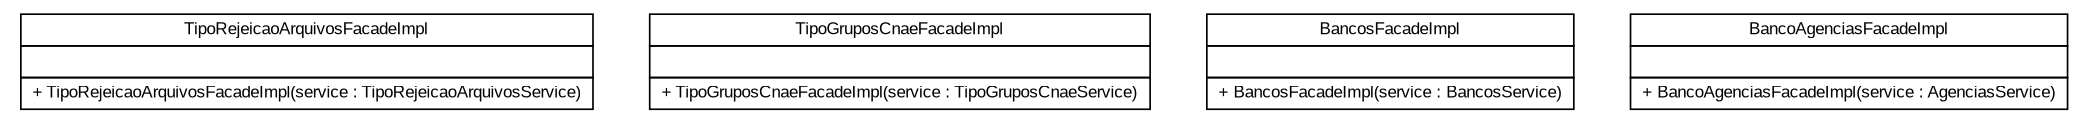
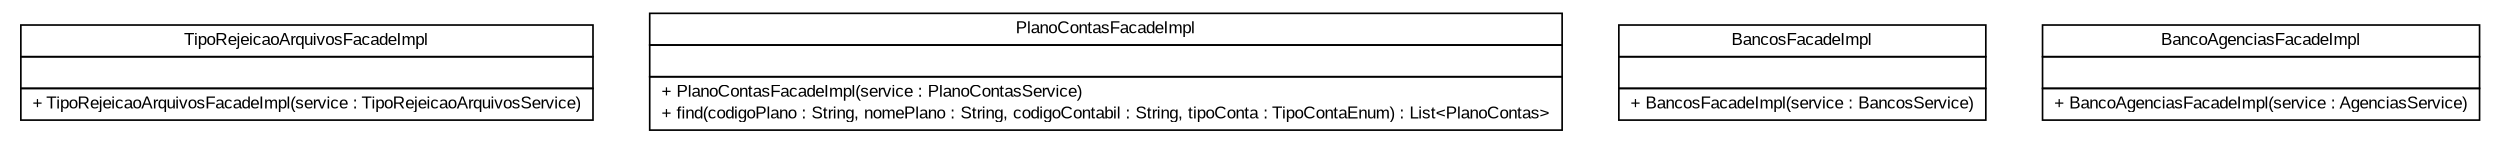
  digraph {
    nodesep=0.25
    ranksep=0.5
    node [fontcolor=black fontname=arial fontsize=10.0 shape=plaintext]
    n1 [label=<<table title="br.gov.to.sefaz.arr.parametros.business.facade.impl.TipoRejeicaoArquivosFacadeImpl" border="0" cellborder="1" cellspacing="0" cellpadding="2" port="p" href="./TipoRejeicaoArquivosFacadeImpl.html"> 		<tr><td><table border="0" cellspacing="0" cellpadding="1"> <tr><td align="center" balign="center"> TipoRejeicaoArquivosFacadeImpl </td></tr> 		</table></td></tr> 		<tr><td><table border="0" cellspacing="0" cellpadding="1"> <tr><td align="left" balign="left">  </td></tr> 		</table></td></tr> 		<tr><td><table border="0" cellspacing="0" cellpadding="1"> <tr><td align="left" balign="left"> + TipoRejeicaoArquivosFacadeImpl(service : TipoRejeicaoArquivosService) </td></tr> 		</table></td></tr> 		</table>>]
-   n2 [label=<<table title="br.gov.to.sefaz.arr.parametros.business.facade.impl.TipoGruposCnaeFacadeImpl" border="0" cellborder="1" cellspacing="0" cellpadding="2" port="p" href="./TipoGruposCnaeFacadeImpl.html"> 		<tr><td><table border="0" cellspacing="0" cellpadding="1"> <tr><td align="center" balign="center"> TipoGruposCnaeFacadeImpl </td></tr> 		</table></td></tr> 		<tr><td><table border="0" cellspacing="0" cellpadding="1"> <tr><td align="left" balign="left">  </td></tr> 		</table></td></tr> 		<tr><td><table border="0" cellspacing="0" cellpadding="1"> <tr><td align="left" balign="left"> + TipoGruposCnaeFacadeImpl(service : TipoGruposCnaeService) </td></tr> 		</table></td></tr> 		</table>>]
+   n3 [label=<<table title="br.gov.to.sefaz.arr.parametros.business.facade.impl.PlanoContasFacadeImpl" border="0" cellborder="1" cellspacing="0" cellpadding="2" port="p" href="./PlanoContasFacadeImpl.html"> 		<tr><td><table border="0" cellspacing="0" cellpadding="1"> <tr><td align="center" balign="center"> PlanoContasFacadeImpl </td></tr> 		</table></td></tr> 		<tr><td><table border="0" cellspacing="0" cellpadding="1"> <tr><td align="left" balign="left">  </td></tr> 		</table></td></tr> 		<tr><td><table border="0" cellspacing="0" cellpadding="1"> <tr><td align="left" balign="left"> + PlanoContasFacadeImpl(service : PlanoContasService) </td></tr> <tr><td align="left" balign="left"> + find(codigoPlano : String, nomePlano : String, codigoContabil : String, tipoConta : TipoContaEnum) : List&lt;PlanoContas&gt; </td></tr> 		</table></td></tr> 		</table>>]
    n4 [label=<<table title="br.gov.to.sefaz.arr.parametros.business.facade.impl.BancosFacadeImpl" border="0" cellborder="1" cellspacing="0" cellpadding="2" port="p" href="./BancosFacadeImpl.html"> 		<tr><td><table border="0" cellspacing="0" cellpadding="1"> <tr><td align="center" balign="center"> BancosFacadeImpl </td></tr> 		</table></td></tr> 		<tr><td><table border="0" cellspacing="0" cellpadding="1"> <tr><td align="left" balign="left">  </td></tr> 		</table></td></tr> 		<tr><td><table border="0" cellspacing="0" cellpadding="1"> <tr><td align="left" balign="left"> + BancosFacadeImpl(service : BancosService) </td></tr> 		</table></td></tr> 		</table>>]
    n5 [label=<<table title="br.gov.to.sefaz.arr.parametros.business.facade.impl.BancoAgenciasFacadeImpl" border="0" cellborder="1" cellspacing="0" cellpadding="2" port="p" href="./BancoAgenciasFacadeImpl.html"> 		<tr><td><table border="0" cellspacing="0" cellpadding="1"> <tr><td align="center" balign="center"> BancoAgenciasFacadeImpl </td></tr> 		</table></td></tr> 		<tr><td><table border="0" cellspacing="0" cellpadding="1"> <tr><td align="left" balign="left">  </td></tr> 		</table></td></tr> 		<tr><td><table border="0" cellspacing="0" cellpadding="1"> <tr><td align="left" balign="left"> + BancoAgenciasFacadeImpl(service : AgenciasService) </td></tr> 		</table></td></tr> 		</table>>]
  }
